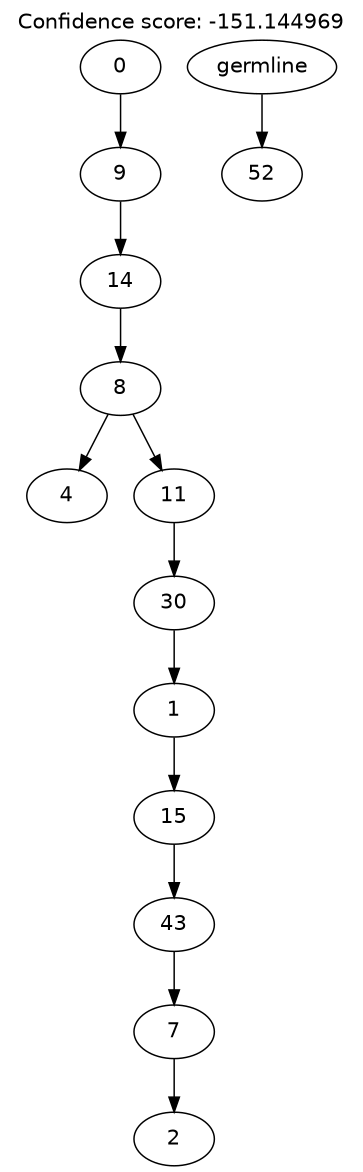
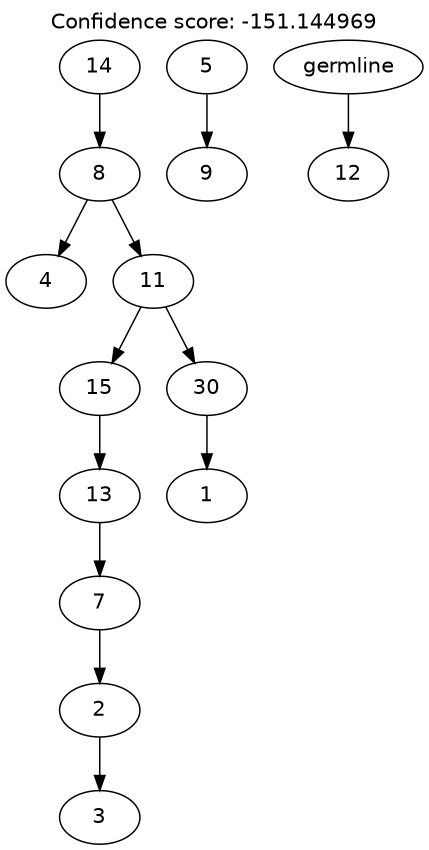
  digraph {
    fontname="DejaVu Sans"
    label="Confidence score: -151.144969"
    labelloc=t
    node [fontname="DejaVu Sans"]
    edge [fontname="DejaVu Sans"]
    n1 [label=8]
    n2 [label=4]
    n3 [label=11]
    n4 [label=2]
+   n5 [label=3]
    n6 [label=7]
-   n7 [label=43]
+   n7 [label=13]
    n8 [label=15]
    n9 [label=1]
    n10 [label=30]
    n11 [label=14]
    n12 [label=9]
-   n13 [label=0]
-   n14 [label=52]
+   n13 [label=5]
+   n14 [label=12]
    n15 [label=germline]
    n1 -> n2
    n1 -> n3
    n3 -> n10
+   n4 -> n5
    n6 -> n4
    n7 -> n6
    n8 -> n7
-   n9 -> n8
+   n3 -> n8
    n10 -> n9
    n11 -> n1
-   n12 -> n11
    n13 -> n12
    n15 -> n14
  }
